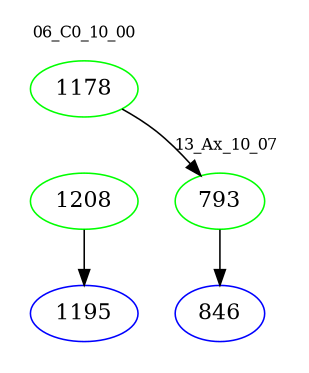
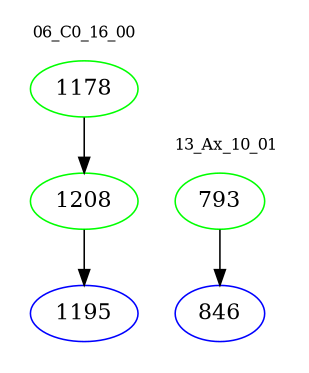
  digraph {
    node [color=green]
    edge [color=black]
    n1 [label=793]
    n2 [color=blue label=846]
    n3 [label=1178]
    n4 [color=blue label=1195]
    n5 [label=1208]
    subgraph cluster_1 {
      color=white
      fontsize=10
-     label="13_Ax_10_07"
+     label="13_Ax_10_01"
      n1
      n2
    }
    subgraph cluster_2 {
      color=white
      fontsize=10
-     label="06_C0_10_00"
+     label="06_C0_16_00"
      n3
      n4
      n5
    }
    n1 -> n2
-   n3 -> n1
+   n3 -> n5
    n5 -> n4
  }
